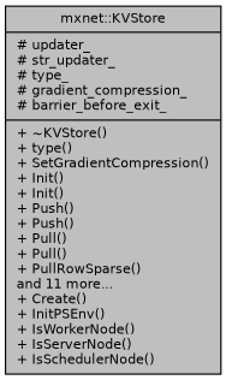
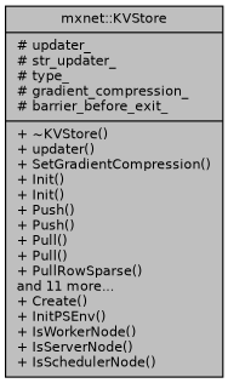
  digraph {
-   n1 [color=black fillcolor=grey75 fontcolor=black fontname=Helvetica fontsize=10 height=0.2 label="{mxnet::KVStore\n|# updater_\l# str_updater_\l# type_\l# gradient_compression_\l# barrier_before_exit_\l|+ ~KVStore()\l+ type()\l+ SetGradientCompression()\l+ Init()\l+ Init()\l+ Push()\l+ Push()\l+ Pull()\l+ Pull()\l+ PullRowSparse()\land 11 more...\l+ Create()\l+ InitPSEnv()\l+ IsWorkerNode()\l+ IsServerNode()\l+ IsSchedulerNode()\l}" shape=record style=filled width=0.4]
+   n1 [color=black fillcolor=grey75 fontcolor=black fontname=Helvetica fontsize=10 height=0.2 label="{mxnet::KVStore\n|# updater_\l# str_updater_\l# type_\l# gradient_compression_\l# barrier_before_exit_\l|+ ~KVStore()\l+ updater()\l+ SetGradientCompression()\l+ Init()\l+ Init()\l+ Push()\l+ Push()\l+ Pull()\l+ Pull()\l+ PullRowSparse()\land 11 more...\l+ Create()\l+ InitPSEnv()\l+ IsWorkerNode()\l+ IsServerNode()\l+ IsSchedulerNode()\l}" shape=record style=filled width=0.4]
  }
